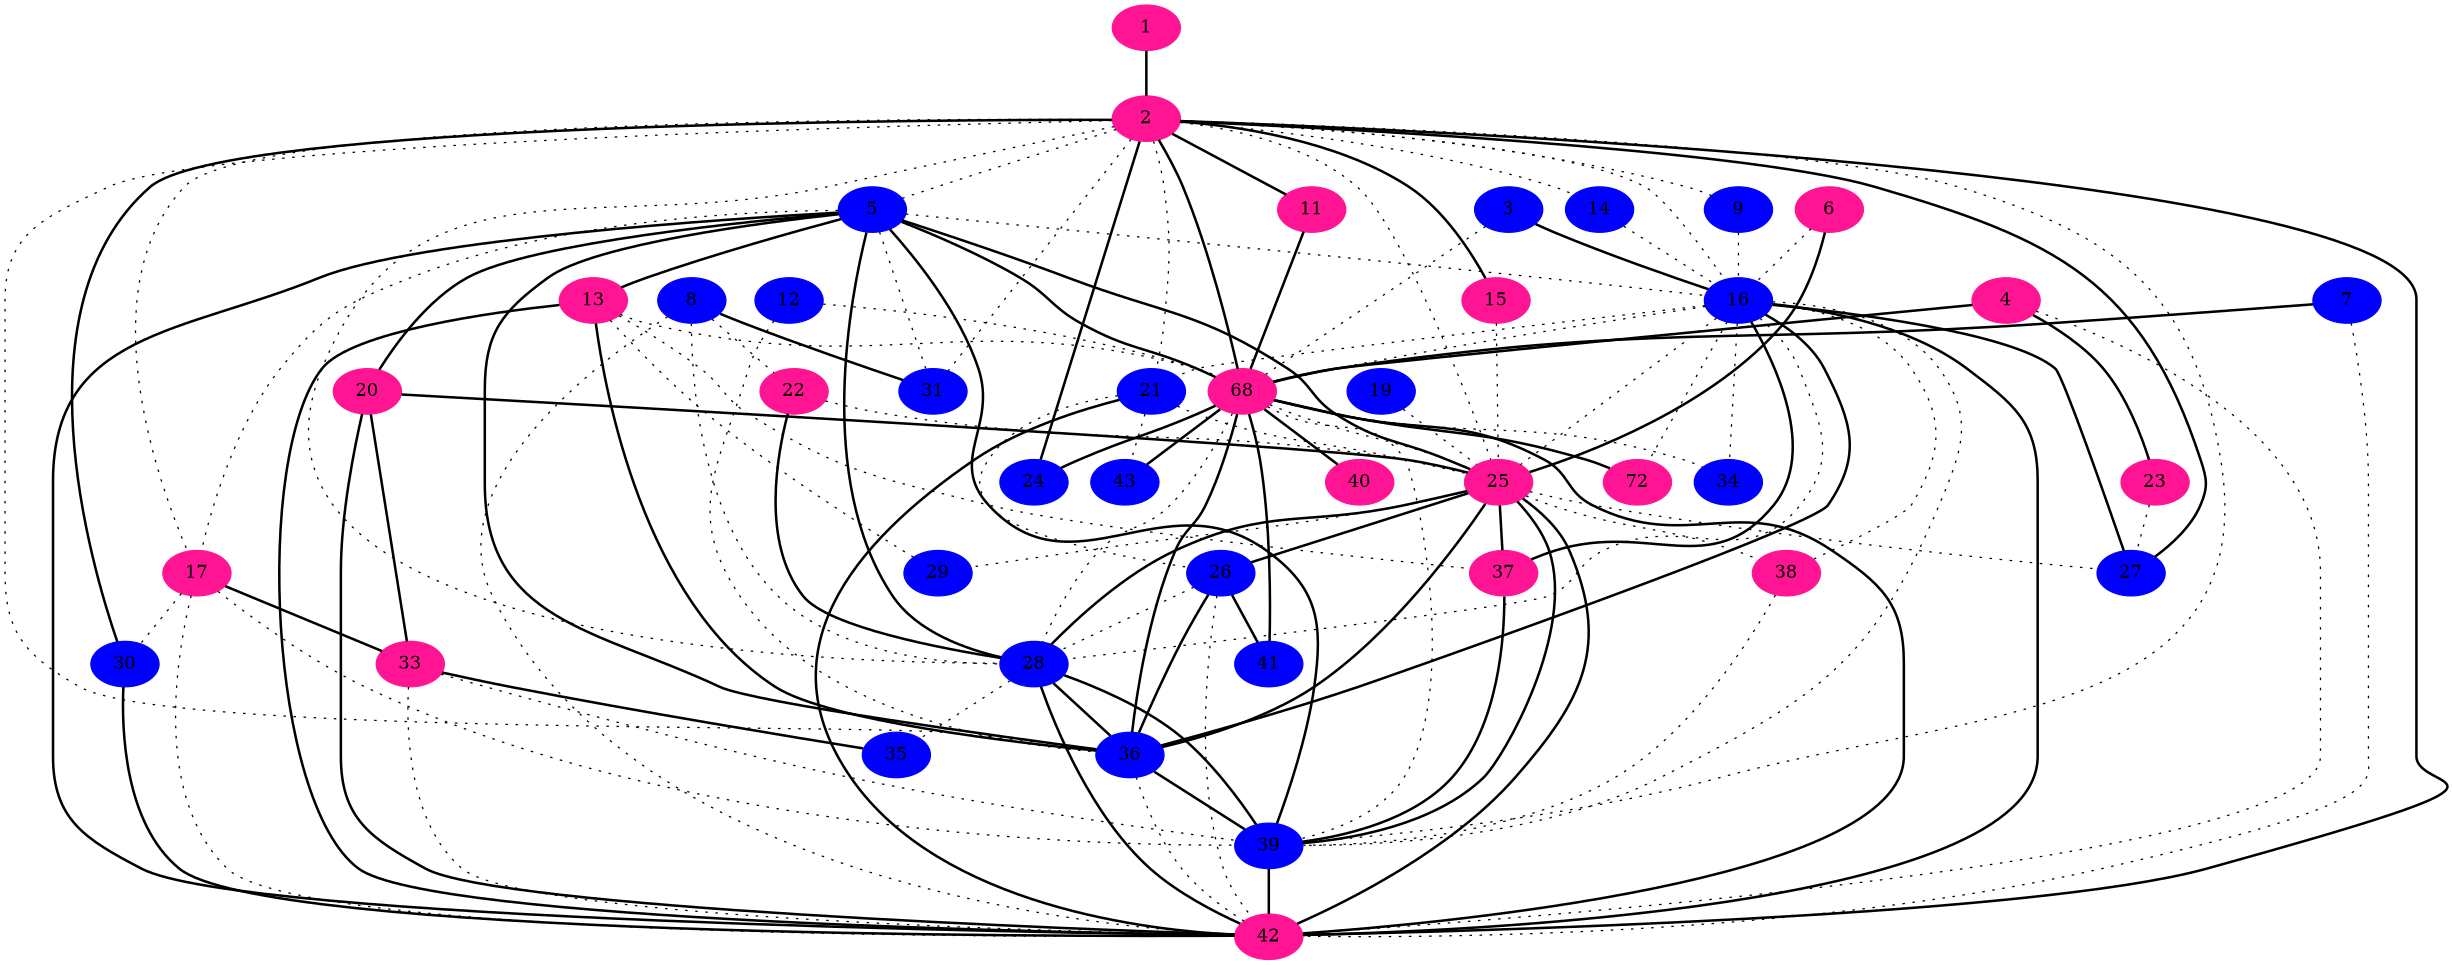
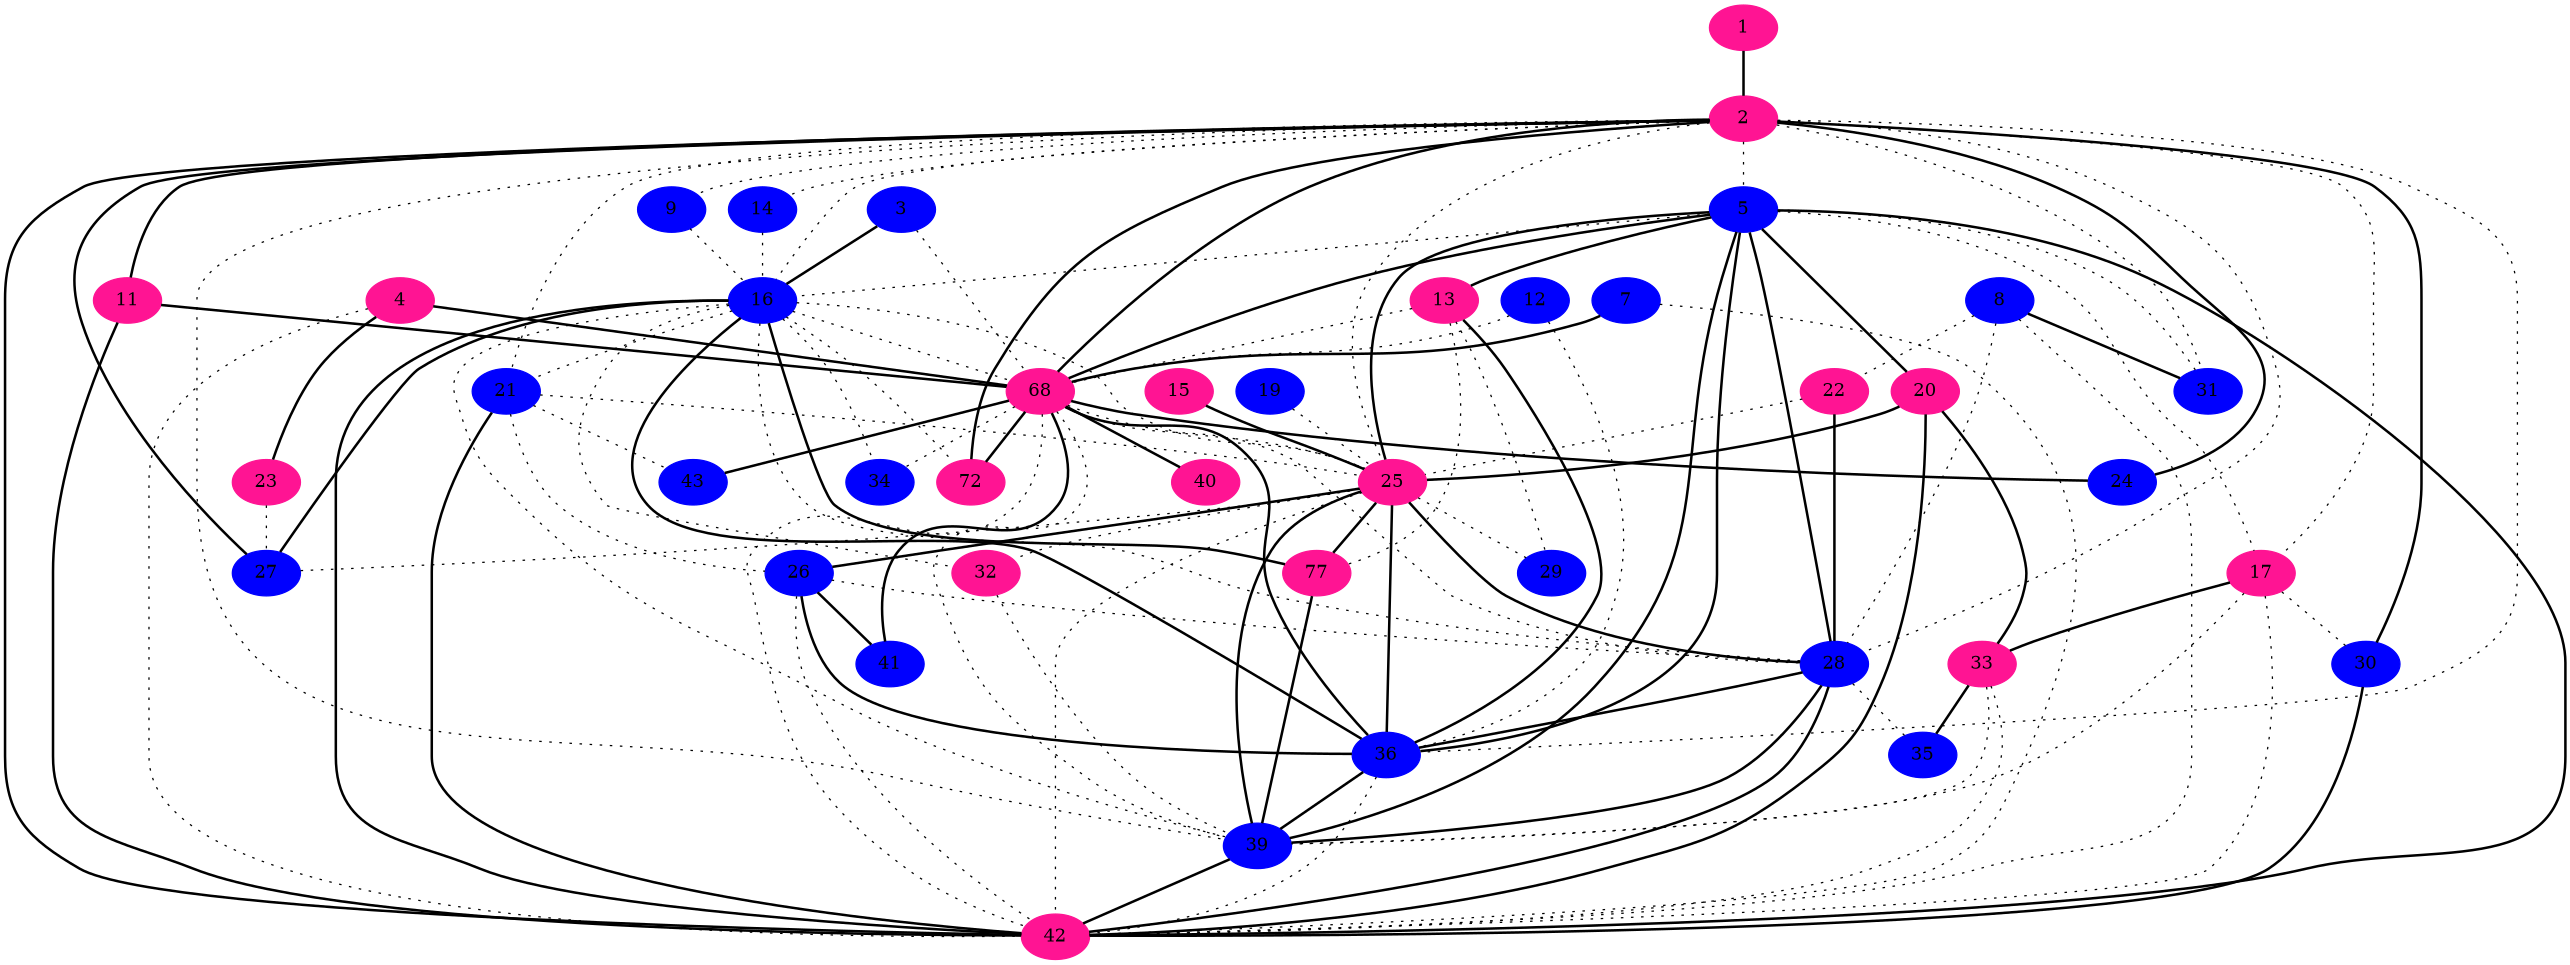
  graph {
    node [color=blue style=filled]
    edge [style=bold weight=1.0]
    1 [color=deeppink]
    2 [color=deeppink]
    5
    9
    11 [color=deeppink]
    14
    15 [color=deeppink]
    16
    17 [color=deeppink]
    n10 [color=deeppink label=68]
    21
    24
    25 [color=deeppink]
    27
    28
    30
    31
    36
    39
    42 [color=deeppink]
    13 [color=deeppink]
    20 [color=deeppink]
-   37 [color=deeppink]
+   37 [color=deeppink label=77]
    n24 [color=deeppink label=72]
    34
-   38 [color=deeppink]
+   38 [color=deeppink label=32]
    33 [color=deeppink]
    40 [color=deeppink]
    41
    43
    26
    29
    35
    3
    4 [color=deeppink]
    23 [color=deeppink]
-   6 [color=deeppink]
    7
    8
    22 [color=deeppink]
    12
    19
    1 -- 2
    2 -- 5 [style=dotted]
    2 -- 9 [style=dotted]
    2 -- 11
    2 -- 14 [style=dotted]
-   2 -- 15
+   2 -- n24
    2 -- 16 [style=dotted]
    2 -- 17 [style=dotted]
    2 -- n10
    2 -- 21 [style=dotted]
    2 -- 24
    2 -- 25 [style=dotted]
    2 -- 27
    2 -- 28 [style=dotted weight=2.0]
    2 -- 30 [weight=2.0]
    2 -- 31 [style=dotted]
    2 -- 36 [style=dotted weight=4.0]
    2 -- 39 [style=dotted]
    2 -- 42
    5 -- 16 [style=dotted]
    5 -- 17 [style=dotted]
    5 -- n10
    5 -- 25 [weight=2.0]
    5 -- 28
    5 -- 31 [style=dotted]
    5 -- 36 [weight=2.0]
    5 -- 39
    5 -- 42
    5 -- 13
    5 -- 20
    9 -- 16 [style=dotted]
    11 -- n10
    14 -- 16 [style=dotted]
-   15 -- 25 [style=dotted]
+   15 -- 25
    16 -- n10 [style=dotted]
    16 -- 21 [style=dotted]
    16 -- 25 [style=dotted weight=2.0]
    16 -- 27
    16 -- 28 [style=dotted]
    16 -- 36 [weight=3.0]
    16 -- 39 [style=dotted]
    16 -- 42 [weight=2.0]
    16 -- 37
    16 -- n24 [style=dotted]
    16 -- 34 [style=dotted]
    16 -- 38 [style=dotted]
    17 -- 30 [style=dotted]
    17 -- 39 [style=dotted]
    17 -- 42 [style=dotted]
    17 -- 33
    n10 -- 24
    n10 -- 25 [style=dotted]
    n10 -- 28 [style=dotted]
    n10 -- 36 [weight=2.0]
    n10 -- 39 [style=dotted]
-   n10 -- 42 [weight=3.0]
+   n10 -- 42 [style=dotted weight=3.0]
    n10 -- n24
    n10 -- 34 [style=dotted]
    n10 -- 40
    n10 -- 41 [weight=2.0]
    n10 -- 43 [weight=2.0]
    21 -- 25 [style=dotted]
    21 -- 42
    21 -- 43 [style=dotted]
    21 -- 26 [style=dotted]
    25 -- 27 [style=dotted]
    25 -- 28
    25 -- 36 [weight=4.0]
    25 -- 39
-   25 -- 42 [weight=3.0]
+   25 -- 42 [style=dotted weight=3.0]
    25 -- 37
    25 -- 38 [style=dotted weight=2.0]
    25 -- 26
    25 -- 29 [style=dotted]
    28 -- 36 [weight=2.0]
    28 -- 39
    28 -- 42
    28 -- 35 [style=dotted]
    30 -- 42
    36 -- 39 [weight=4.0]
    36 -- 42 [style=dotted weight=2.0]
    39 -- 42 [weight=2.0]
    13 -- n10 [style=dotted]
    13 -- 36
-   13 -- 42
+   11 -- 42
    13 -- 37 [style=dotted]
    13 -- 29 [style=dotted]
    20 -- 25
    20 -- 42
    20 -- 33
    37 -- 39
    38 -- 39 [style=dotted]
    33 -- 39 [style=dotted]
    33 -- 42 [style=dotted]
    33 -- 35
    26 -- 28 [style=dotted]
    26 -- 36
    26 -- 42 [style=dotted]
    26 -- 41
    3 -- 16
    3 -- n10 [style=dotted]
    4 -- n10 [weight=2.0]
    4 -- 42 [style=dotted]
    4 -- 23
    23 -- 27 [style=dotted]
-   6 -- 16 [style=dotted]
-   6 -- 25
    7 -- n10
    7 -- 42 [style=dotted]
    8 -- 28 [style=dotted]
    8 -- 31
    8 -- 42 [style=dotted]
    8 -- 22 [style=dotted]
    22 -- 25 [style=dotted]
    22 -- 28
    12 -- n10 [style=dotted weight=2.0]
    12 -- 36 [style=dotted]
    19 -- 25 [style=dotted]
  }
